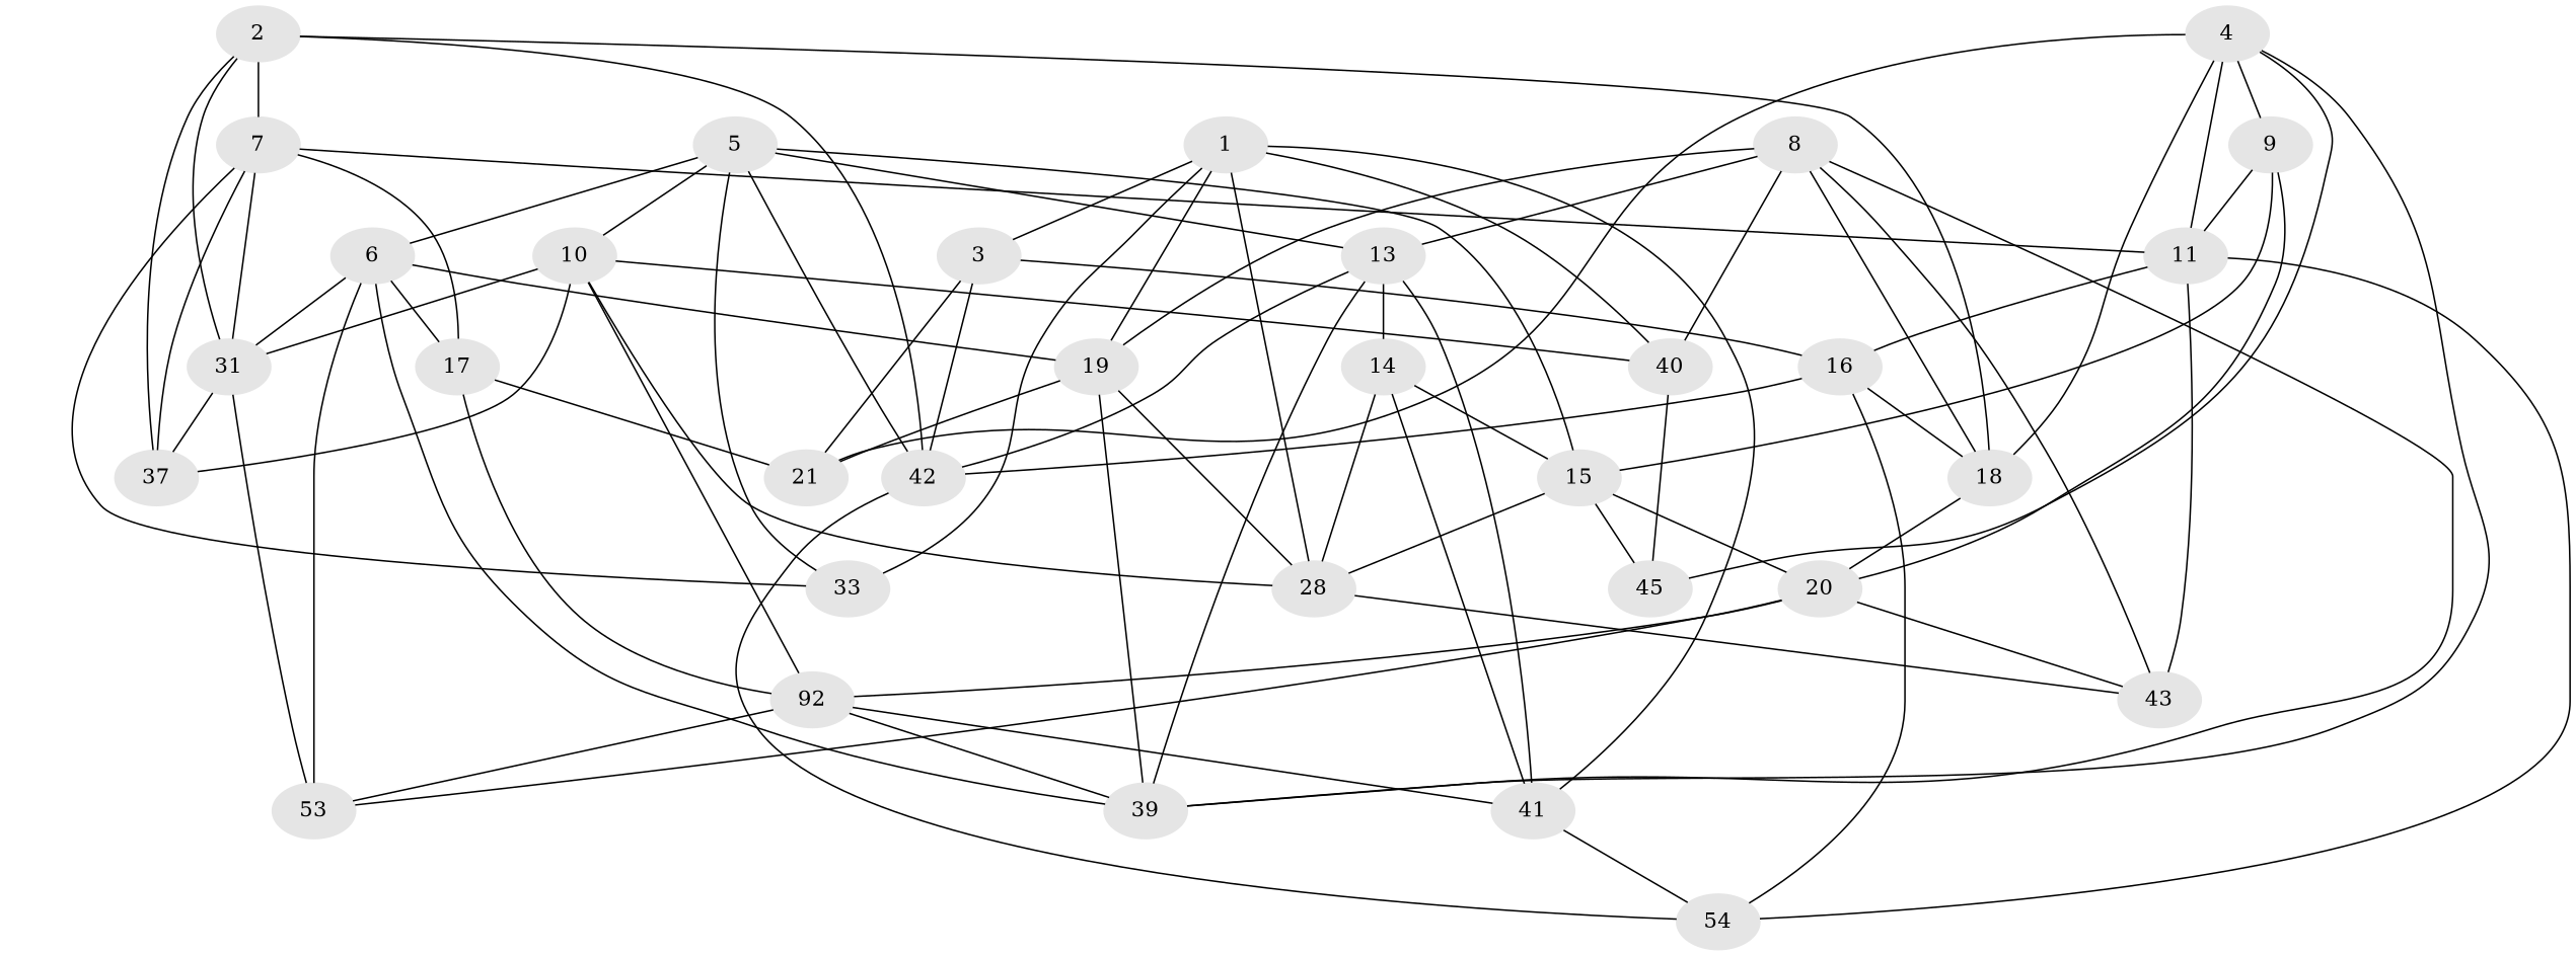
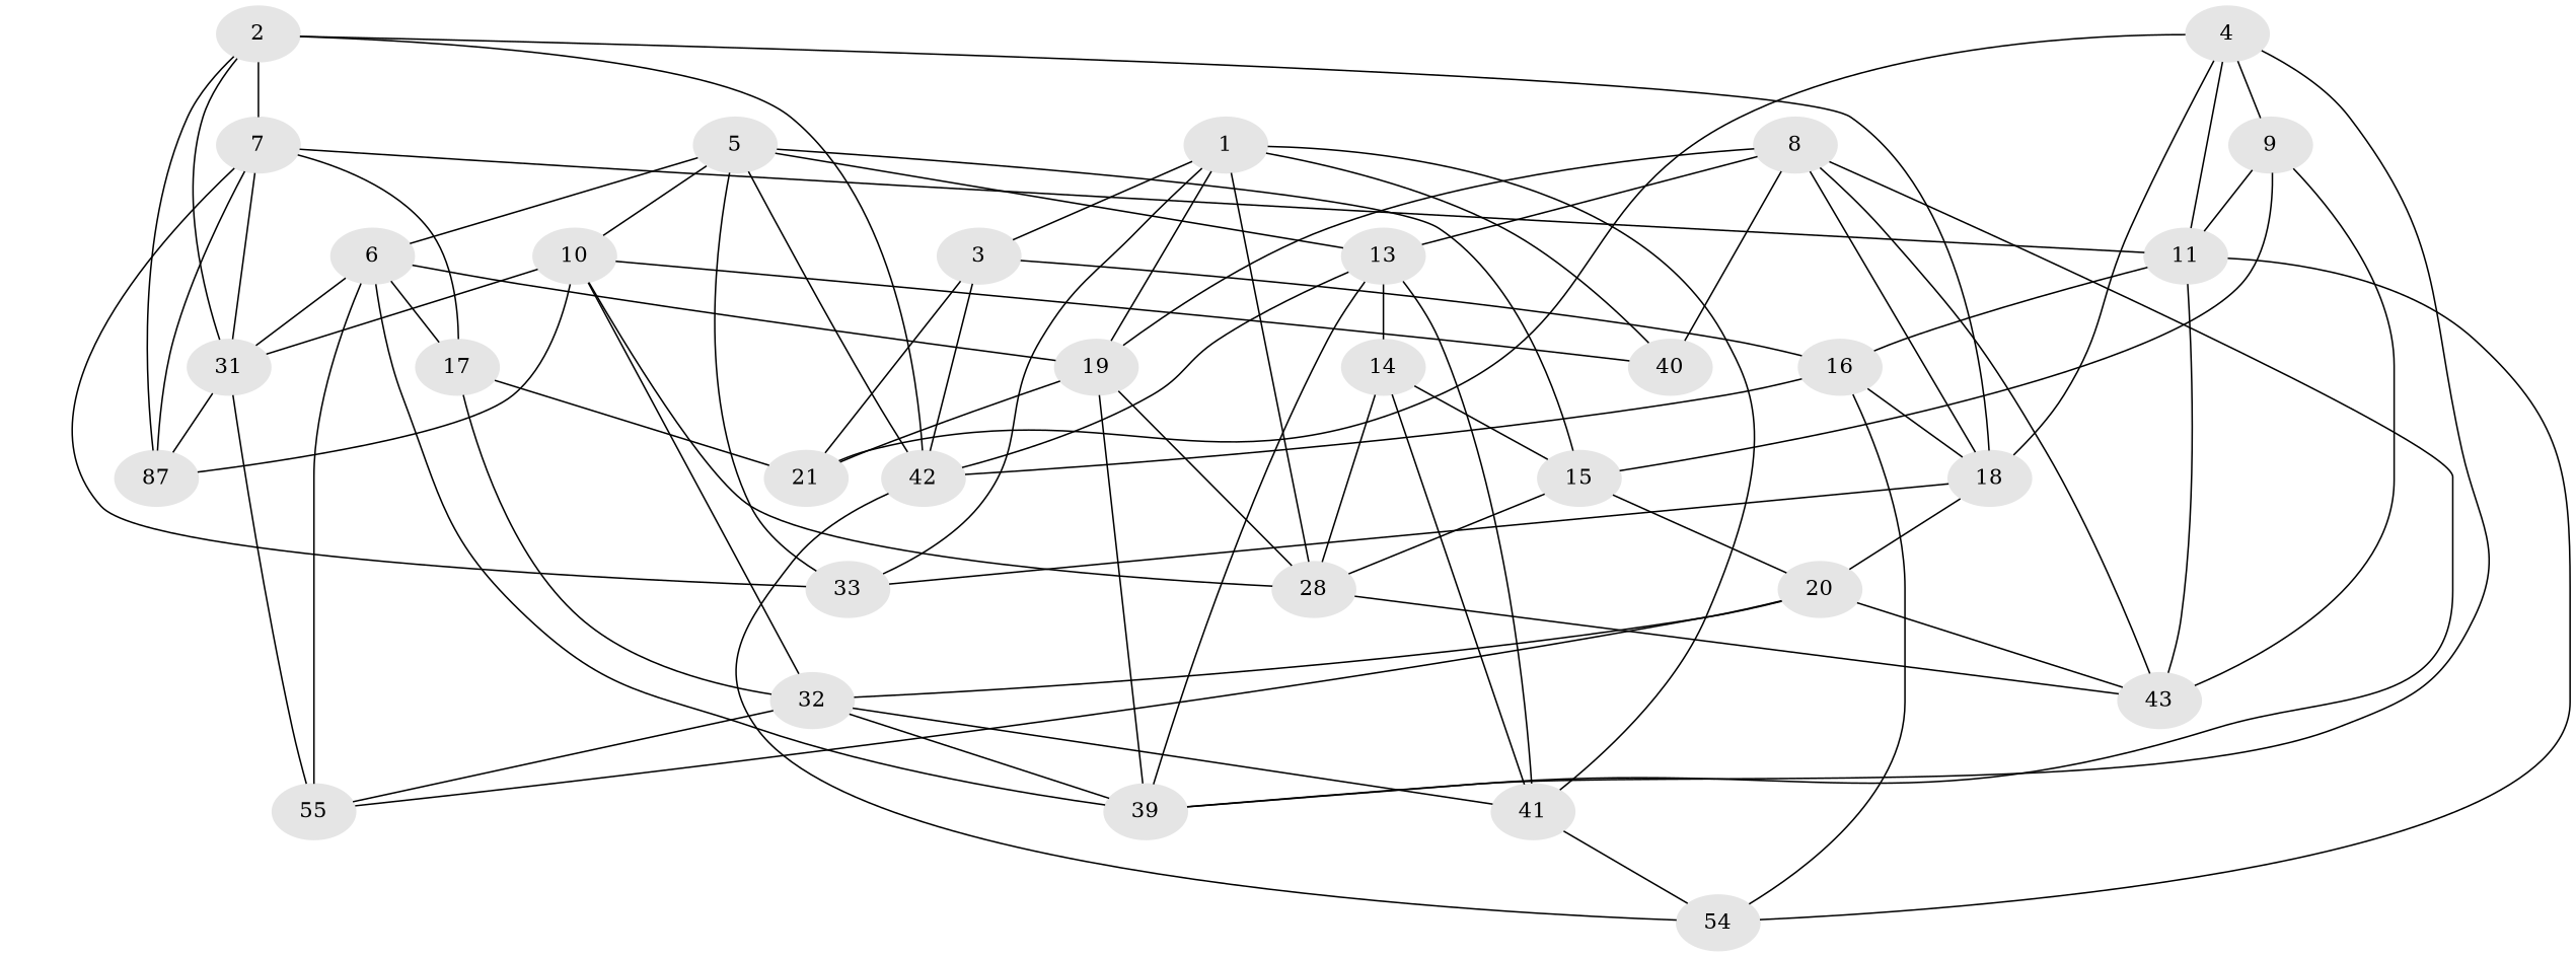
  graph {
    node [color=gray90 style=filled]
    1 [super="+34"]
    3
    19 [super="+36"]
    28 [super="+50"]
    33
    40
    41 [super="+47"]
    42 [super="+46"]
    16 [super="+53"]
    21 [super="+27"]
    39 [super="+48"]
    43
-   45
    n14 [label=54]
    2 [super="+54"]
    7 [super="+23"]
    18 [super="+38"]
    31 [super="+49"]
-   37
+   37 [label=87]
    11 [super="+30"]
    17
    20 [super="+52"]
-   55 [label=53]
+   55
    4 [super="+12"]
    9
    15 [super="+56"]
    5 [super="+29"]
    6 [super="+25"]
    10 [super="+26"]
    13 [super="+22"]
-   32 [super="+35" label=92]
+   32 [super="+35"]
    14
    8 [super="+44"]
    1 -- 3
    1 -- 19
    1 -- 28
    1 -- 33
    1 -- 40
    1 -- 41
    3 -- 42
    3 -- 16
    3 -- 21
    19 -- 28
    19 -- 21
    19 -- 39
    28 -- 43
-   40 -- 45
    41 -- n14
    42 -- n14
    16 -- 42
    16 -- n14
    16 -- 18
    2 -- 42
    2 -- 7
    2 -- 18
    2 -- 31
    2 -- 37
    7 -- 33
    7 -- 31
    7 -- 37
    7 -- 11
    7 -- 17
+   18 -- 33
    18 -- 20
    31 -- 37
    31 -- 55
    11 -- 16
    11 -- 43
    11 -- n14
    17 -- 21
    17 -- 32
    20 -- 43
    20 -- 55
    20 -- 32
    4 -- 21
    4 -- 39
-   4 -- 45
    4 -- 18
    4 -- 11
    4 -- 9
    9 -- 11
-   9 -- 20
+   9 -- 43
    9 -- 15
    15 -- 28
-   15 -- 45
    15 -- 20
    5 -- 33
    5 -- 42
    5 -- 15
    5 -- 6
    5 -- 10
    5 -- 13
    6 -- 19
    6 -- 39
    6 -- 31
    6 -- 17
    6 -- 55
    10 -- 28
    10 -- 40
    10 -- 31
    10 -- 37
    10 -- 32
    13 -- 41
    13 -- 42
    13 -- 39
    13 -- 14
    32 -- 41
    32 -- 39
    32 -- 55
    14 -- 28
    14 -- 41
    14 -- 15
    8 -- 19
    8 -- 40
    8 -- 39
    8 -- 43
    8 -- 18
    8 -- 13
  }
